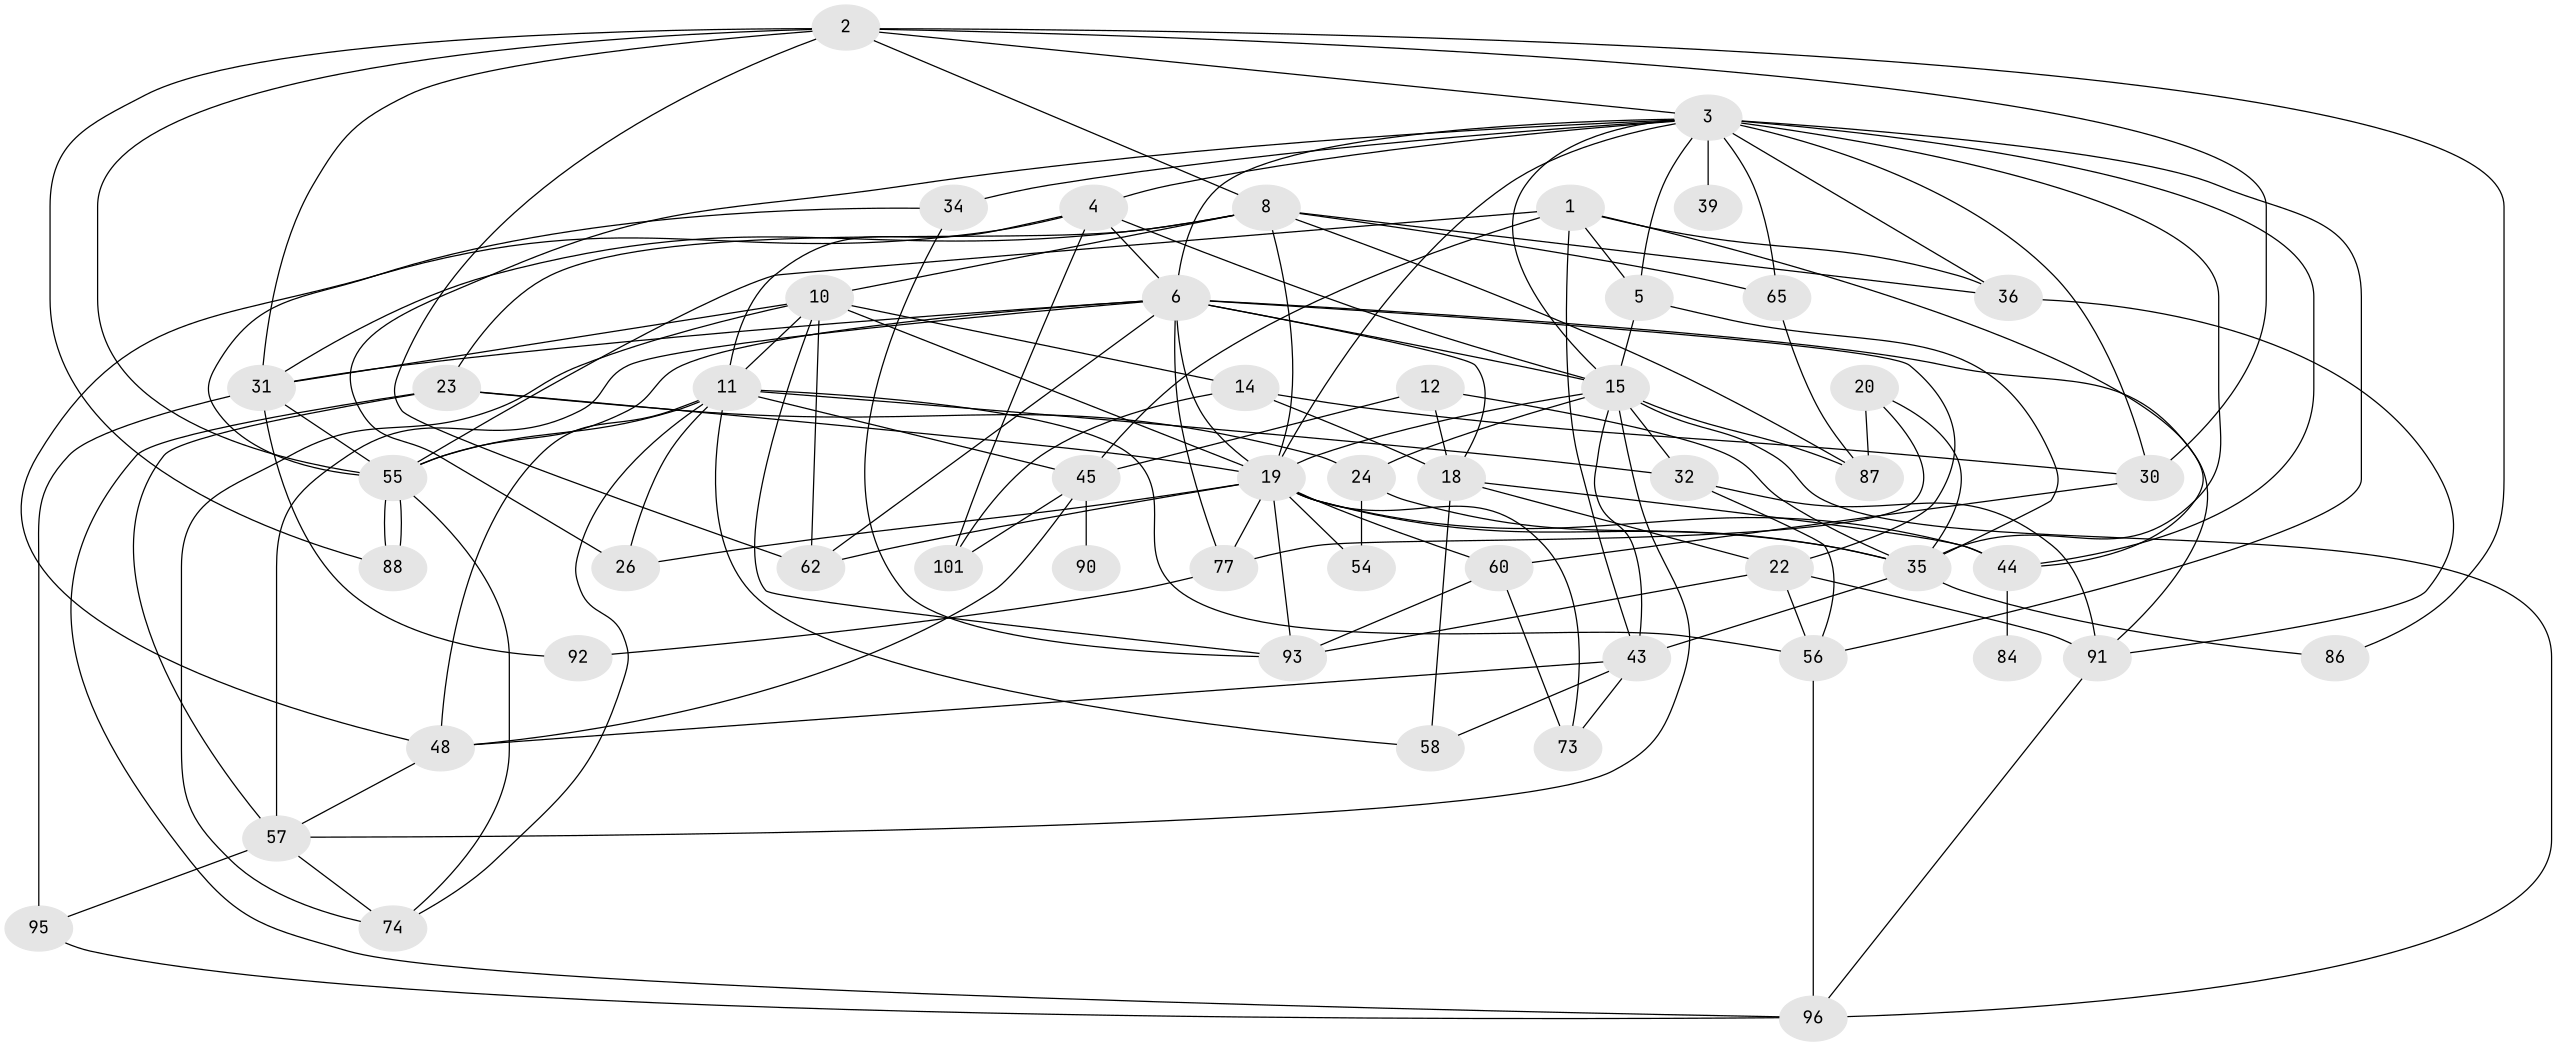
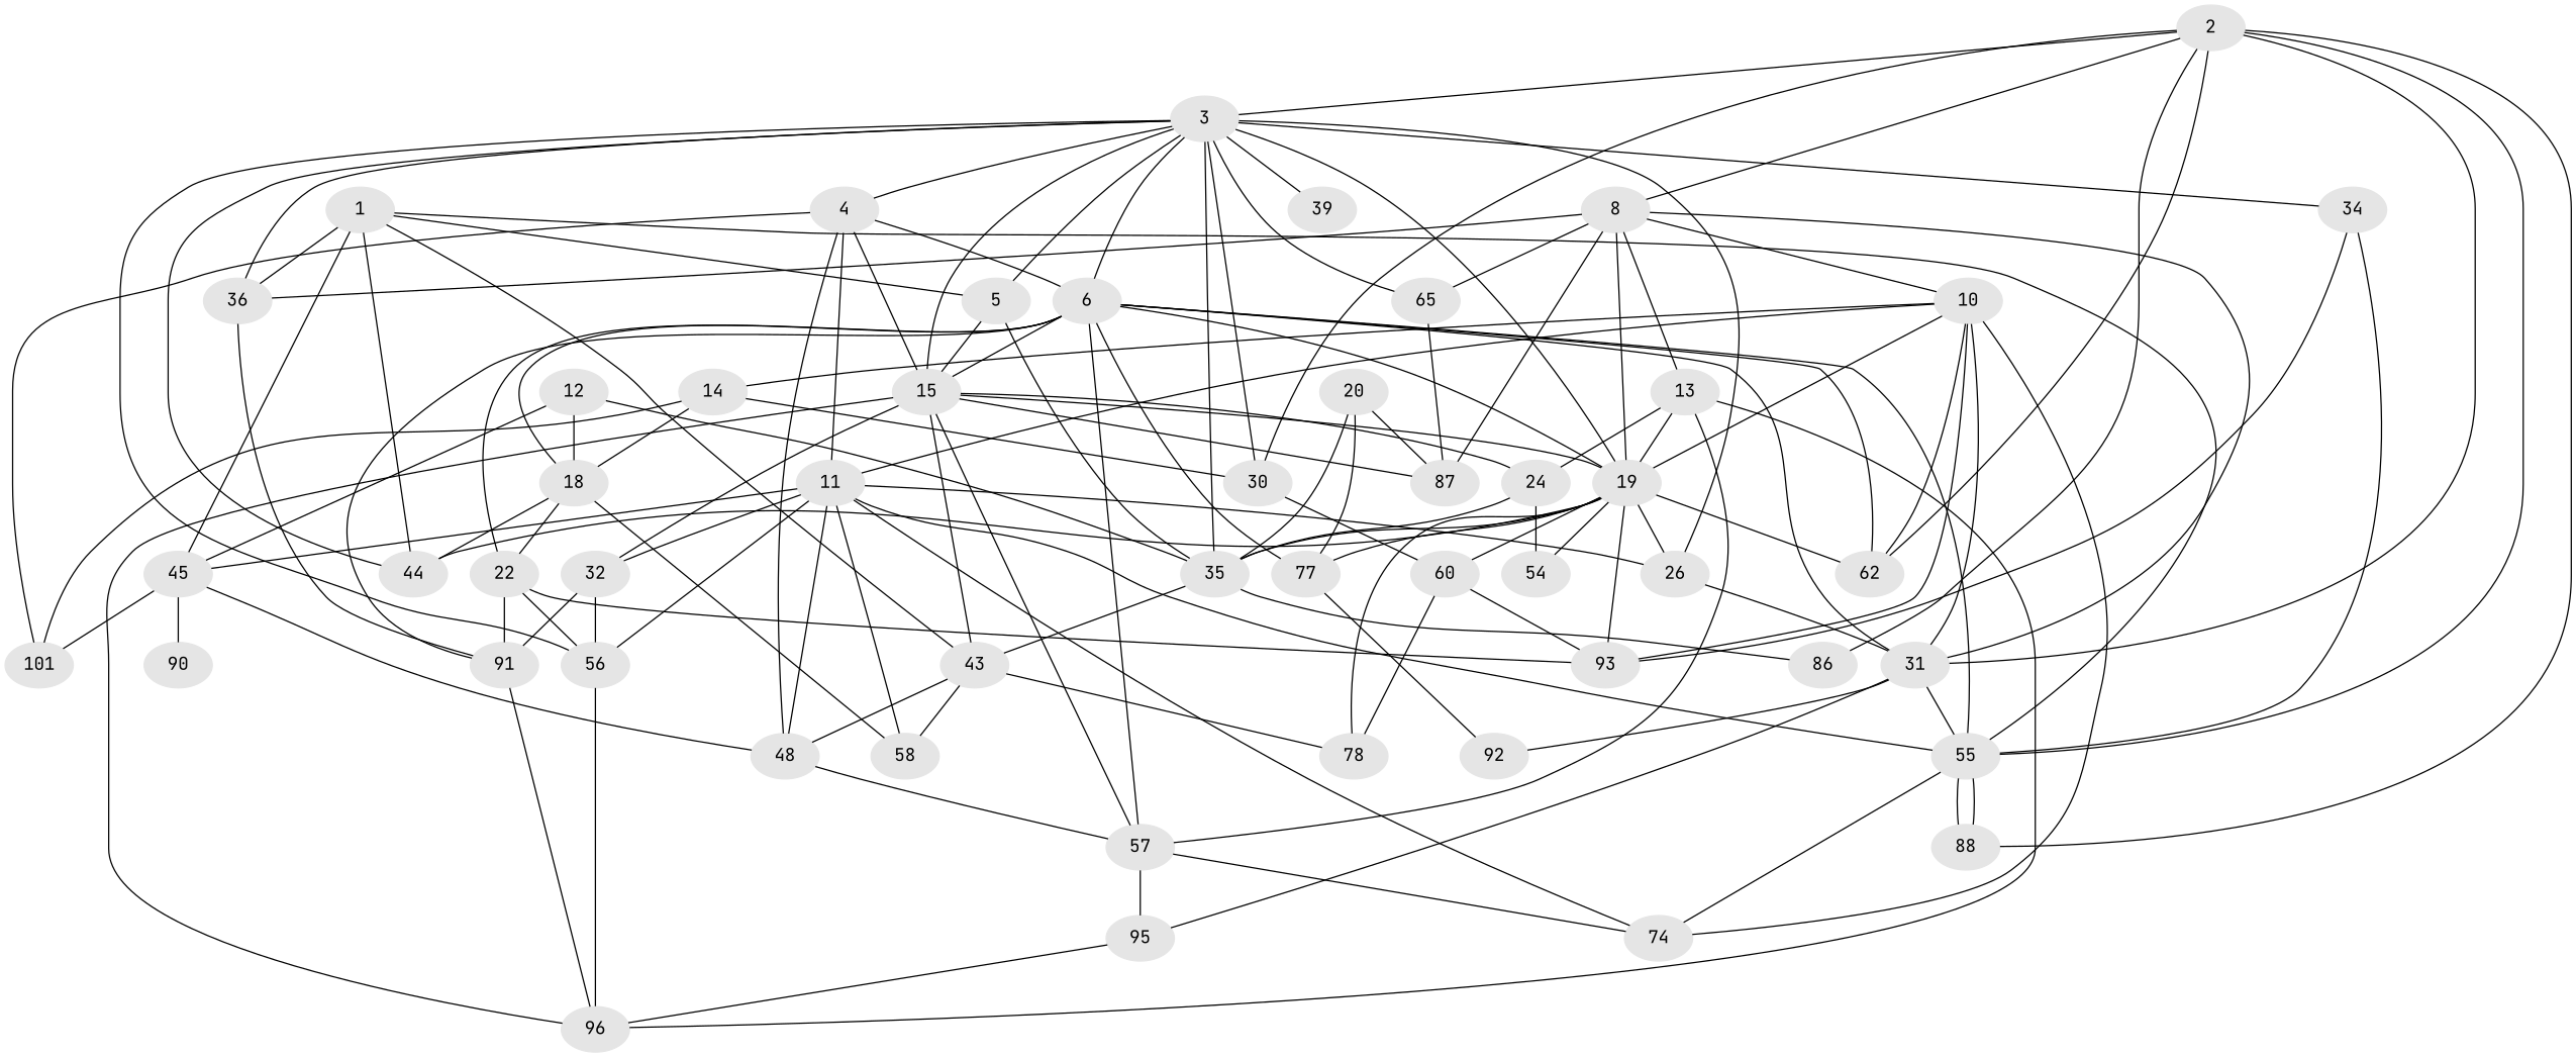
  graph {
    fontname="JetBrains Mono"
    node [color=gray90 fontname="JetBrains Mono" style=filled]
    edge [fontname="JetBrains Mono"]
    1 [super="+59"]
    5
    36 [super="+82"]
    43 [super="+76"]
    44 [super="+46"]
    45 [super="+71+64"]
    n7 [label=55 super="+94+105"]
    15 [super="+17+29"]
    35 [super="+61"]
    91
    48 [super="+83"]
    58
-   78 [label=73]
-   84
+   78
    101
    90
    n17 [label=88]
    74
    2 [super="+42+63"]
    3 [super="+104+55+23+7"]
    8 [super="+49"]
    30
    31 [super="+51+73"]
    62
    86
    4 [super="+66"]
    6 [super="+37+9+41"]
    19 [super="+68+40"]
    26
    34 [super="+47"]
    39
    56
    65
    10 [super="+16"]
-   13 [super="+69+33" label=23]
+   13 [super="+69+33"]
    87
    60
    92
    95
    11 [super="+28+100"]
    18 [super="+53"]
    22 [super="+25"]
    57 [super="+72"]
    77
    32
    24
    96
    93
    54
    14 [super="+79"]
    12
    20 [super="+81"]
    1 -- 5
    1 -- 36
    1 -- 43
    1 -- 44
    1 -- 45 [weight=2]
    1 -- n7
    5 -- 15
    5 -- 35
    36 -- 91
    43 -- 48
    43 -- 58
    43 -- 78
-   44 -- 84 [weight=2]
    45 -- 48 [weight=2]
    45 -- 101
    45 -- 90 [weight=2]
    n7 -- n17
    n7 -- n17
    n7 -- 74
    15 -- 43
    15 -- 19
    15 -- 87
    15 -- 57
    15 -- 32
    15 -- 24
    15 -- 96
    35 -- 43
    35 -- 86
    91 -- 96
    48 -- 57
    2 -- n7
    2 -- n17
    2 -- 3
    2 -- 8
    2 -- 30
    2 -- 31
    2 -- 62
    2 -- 86
    3 -- 5
    3 -- 36 [weight=2]
    3 -- 44
    3 -- 15
    3 -- 35
    3 -- 30 [weight=2]
    3 -- 4
    3 -- 6
    3 -- 19
    3 -- 26
    3 -- 34 [weight=2]
    3 -- 39 [weight=2]
    3 -- 56
    3 -- 65 [weight=2]
    8 -- 36
    8 -- 31
    8 -- 19
    8 -- 65
    8 -- 10
    8 -- 13
    8 -- 87 [weight=2]
    30 -- 60
    31 -- n7 [weight=2]
    31 -- 92
    31 -- 95
    4 -- 15
    4 -- 48
    4 -- 101
    4 -- 6
    4 -- 11
    6 -- n7
    6 -- 15
    6 -- 91
    6 -- 31
    6 -- 62
    6 -- 19 [weight=3]
    6 -- 18
    6 -- 22
    6 -- 57
    6 -- 77
    19 -- 44 [weight=2]
    19 -- 35
    19 -- 78
    19 -- 62
    19 -- 26
    19 -- 60
    19 -- 77
    19 -- 93
    19 -- 54
+   26 -- 31 [weight=2]
    34 -- n7
    34 -- 93
    56 -- 96
    65 -- 87
    10 -- 74
    10 -- 31
    10 -- 62
    10 -- 19
    10 -- 11
    10 -- 93
    10 -- 14
    13 -- 19 [weight=2]
    13 -- 57
    13 -- 24
    13 -- 96
    60 -- 78
    60 -- 93
    95 -- 96
    11 -- 45
    11 -- n7
    11 -- 48
    11 -- 58
    11 -- 74
    11 -- 26
    11 -- 56
    11 -- 32
    18 -- 44
    18 -- 58
    18 -- 22
    22 -- 91
    22 -- 56
    22 -- 93
    57 -- 74
    57 -- 95 [weight=2]
    77 -- 92
    32 -- 91
    32 -- 56
    24 -- 35
    24 -- 54
    14 -- 101
    14 -- 30
    14 -- 18
    12 -- 45
    12 -- 35
    12 -- 18
    20 -- 35
    20 -- 87
    20 -- 77
  }
